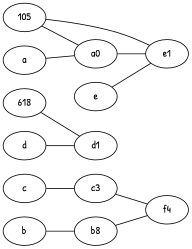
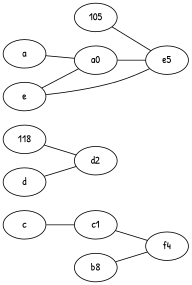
  graph {
    fontname="Patrick Hand"
    rankdir=LR
    node [fontname="Patrick Hand" labelfontsize=50]
    edge [fontname="Patrick Hand"]
    n1 [label=f4]
-   c1 [label=c3]
-   118 [label=618]
-   d1
+   c1
+   118
+   d1 [label=d2]
    105
-   e1
+   e1 [label=e5]
    n7 [label=a0]
    a
    e
    n10 [label=b8]
-   b
    d
    c
    c1 -- n1
    118 -- d1
    105 -- e1
-   105 -- n7
+   e -- n7
    n7 -- e1
    a -- n7
    e -- e1
    n10 -- n1
-   b -- n10
    d -- d1
    c -- c1
  }
